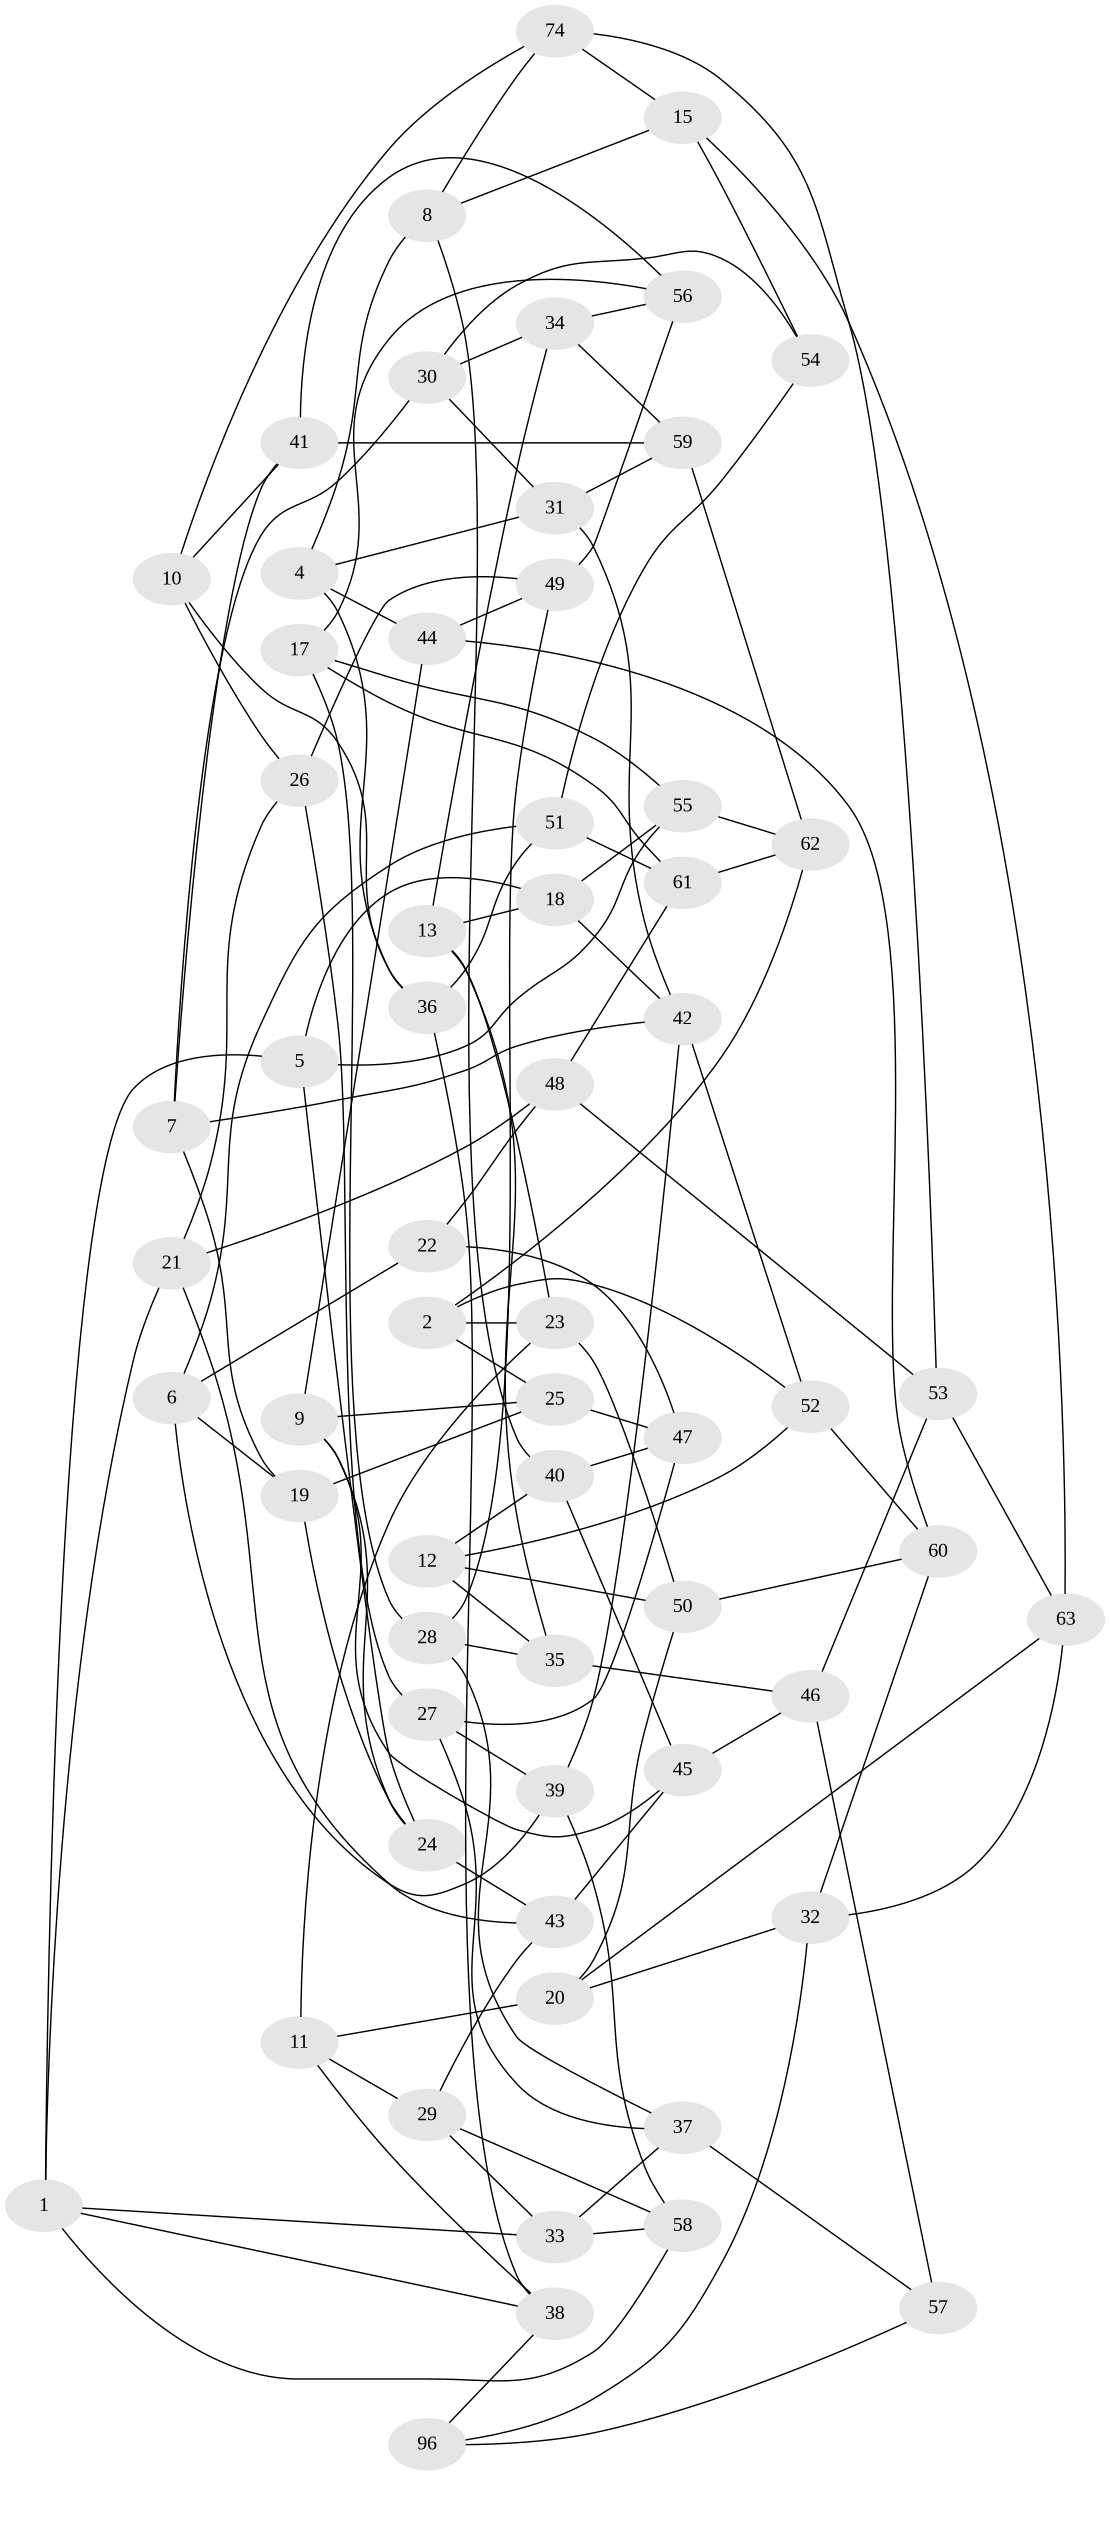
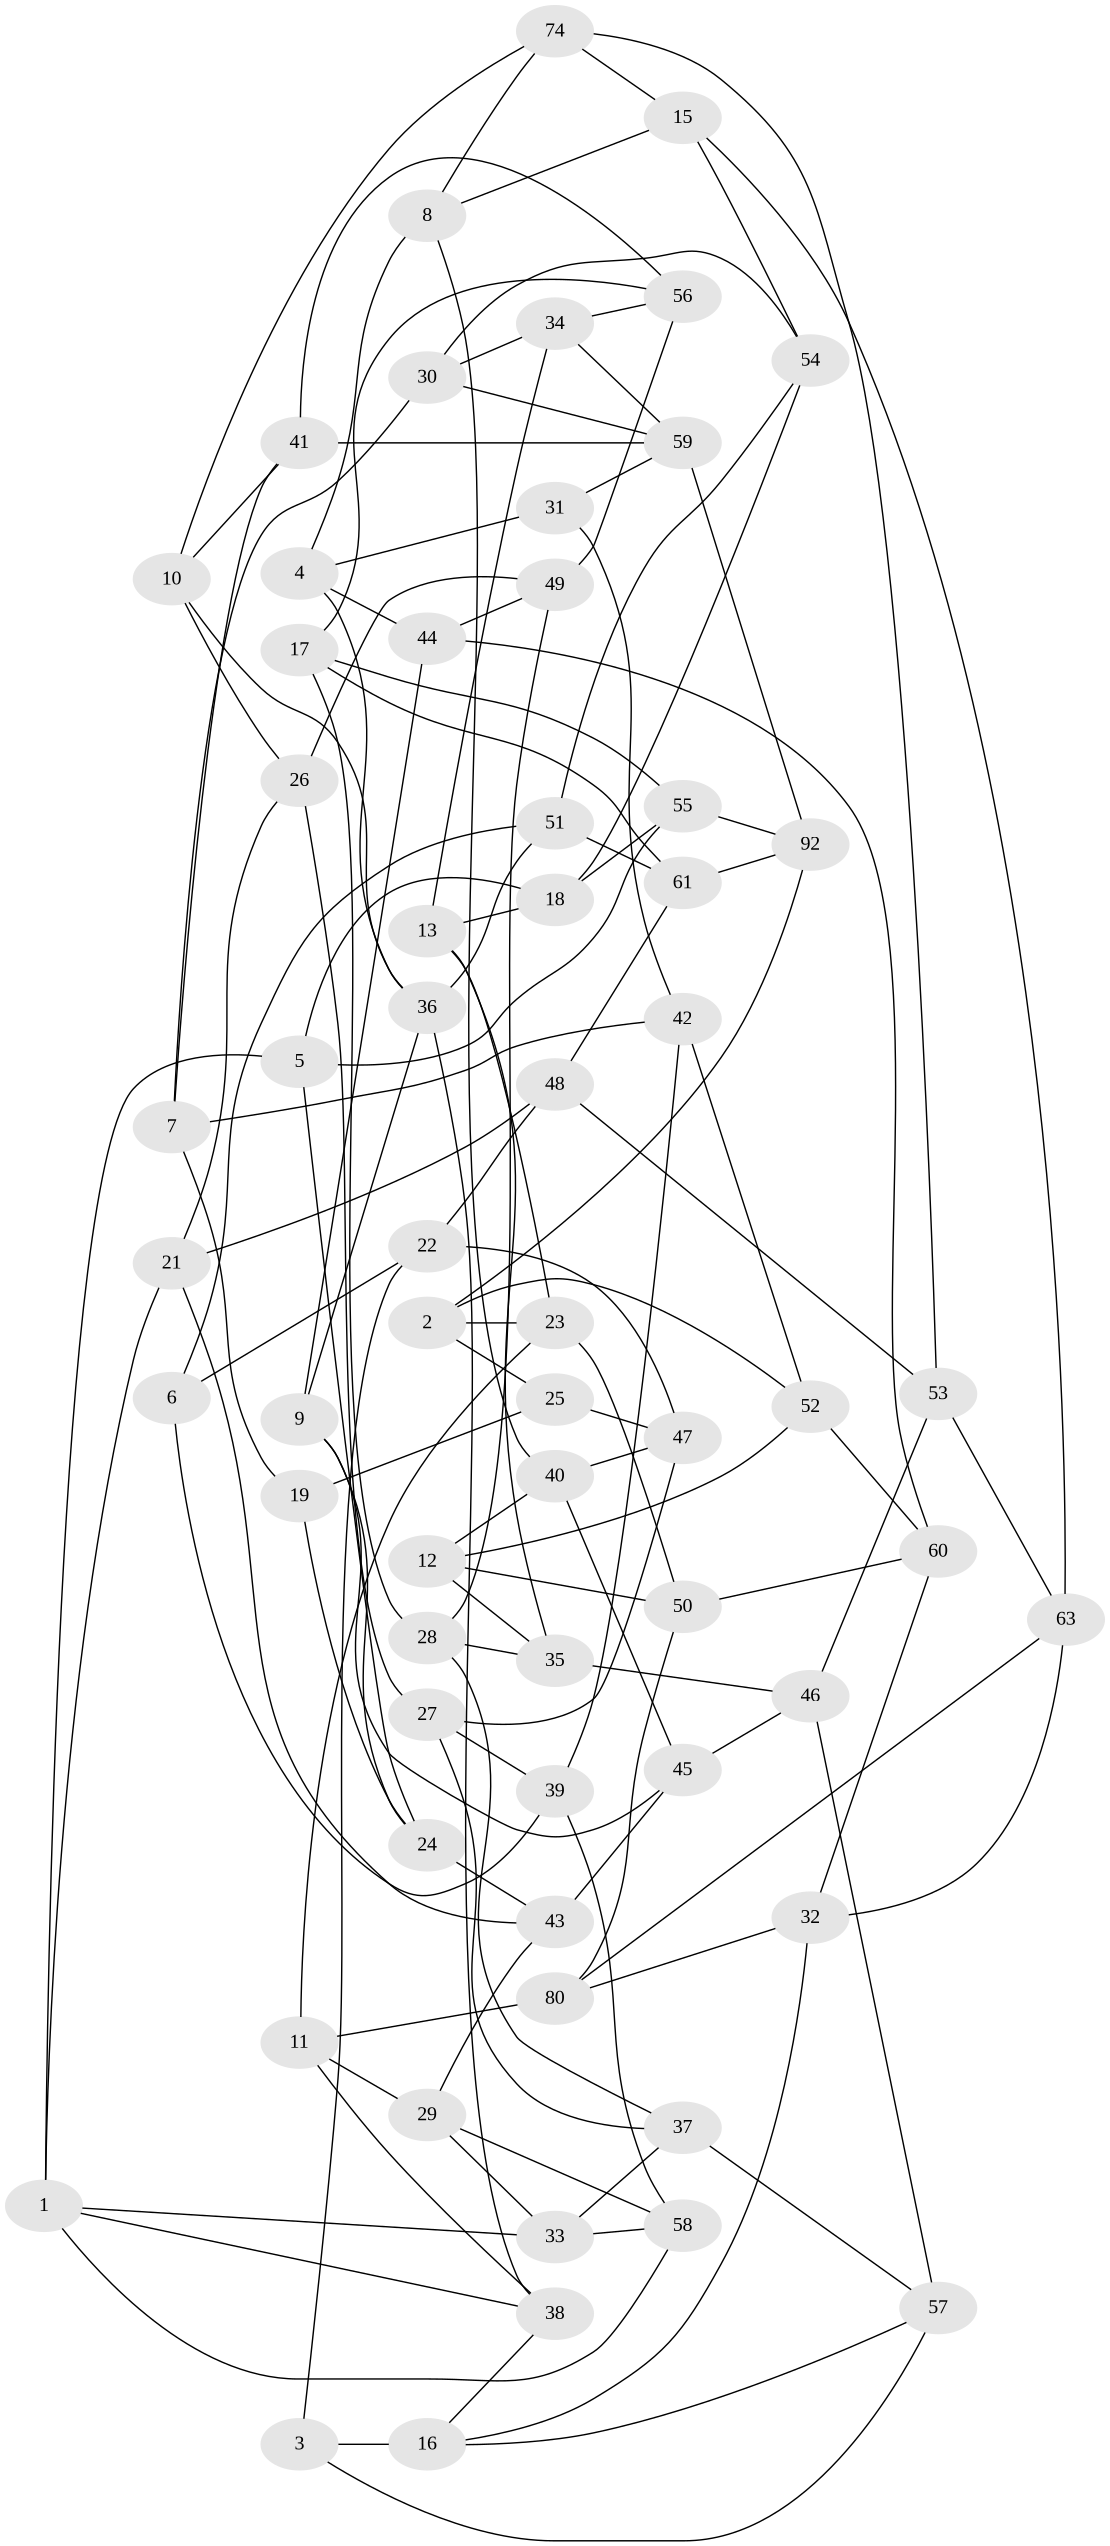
  graph {
    fontname="Liberation Serif"
    rankdir=LR
    node [color=gray90 fontname="Liberation Serif" style=filled]
    edge [fontname="Liberation Serif"]
    1
    5
    21
    33
    58
    38
    18
    24
    55
    26
    43
    48
    37
    2
    23
    25
    52
-   62
+   62 [label=92]
    50
    47
    60
-   16 [label=96]
+   3
+   16
    22
    57
    32
    4
    8
    31
    36
    44
    n32 [label=74]
    15
    40
    42
    59
    51
    49
    54
    6
    19
    39
    61
    7
    30
    41
    34
    56
    53
    63
    45
    9
    46
    10
    27
    11
-   20
+   20 [label=80]
    29
    12
    35
    13
    17
    28
    1 -- 5
    1 -- 21
    1 -- 33
    1 -- 58
    1 -- 38
    5 -- 18
    5 -- 24
    5 -- 55
    21 -- 26
    21 -- 43
    21 -- 48
    33 -- 58
    33 -- 37
    18 -- 55
-   18 -- 42
+   18 -- 54
    24 -- 43
    55 -- 62
    26 -- 49
    26 -- 27
    43 -- 45
    48 -- 61
    48 -- 53
    37 -- 57
    2 -- 23
    2 -- 25
    2 -- 52
    2 -- 62
    23 -- 50
    25 -- 47
    52 -- 60
    50 -- 60
+   3 -- 16
+   3 -- 22
+   3 -- 57
    16 -- 38
    16 -- 57
    16 -- 32
    22 -- 48
    22 -- 47
    32 -- 60
    32 -- 63
    4 -- 8
    4 -- 31
    4 -- 36
    4 -- 44
    8 -- n32
    8 -- 15
    8 -- 40
    31 -- 42
    31 -- 59
    36 -- 38
    36 -- 51
    44 -- 60
    44 -- 49
    n32 -- 15
    n32 -- 53
    15 -- 54
    15 -- 63
    40 -- 47
    40 -- 45
    42 -- 52
    59 -- 62
    51 -- 54
    51 -- 61
    49 -- 56
    6 -- 22
    6 -- 51
-   6 -- 19
    6 -- 39
    19 -- 24
    19 -- 25
    39 -- 58
    39 -- 42
    61 -- 62
    7 -- 42
    7 -- 19
    7 -- 30
    7 -- 41
-   30 -- 31
+   30 -- 59
    30 -- 54
    30 -- 34
    41 -- 59
    41 -- 56
    34 -- 59
    34 -- 56
    53 -- 63
    45 -- 46
    9 -- 24
-   9 -- 25
+   9 -- 36
    9 -- 44
    9 -- 45
    46 -- 57
    46 -- 53
    10 -- 26
    10 -- 36
    10 -- n32
    10 -- 41
    27 -- 37
    27 -- 47
    27 -- 39
    11 -- 38
    11 -- 23
    11 -- 20
    11 -- 29
    20 -- 50
    20 -- 32
    20 -- 63
    29 -- 33
    29 -- 58
    29 -- 43
    12 -- 52
    12 -- 50
    12 -- 40
    12 -- 35
    35 -- 46
    13 -- 18
    13 -- 23
    13 -- 34
    13 -- 35
    17 -- 55
    17 -- 61
    17 -- 56
    17 -- 28
    28 -- 37
    28 -- 49
    28 -- 35
  }
